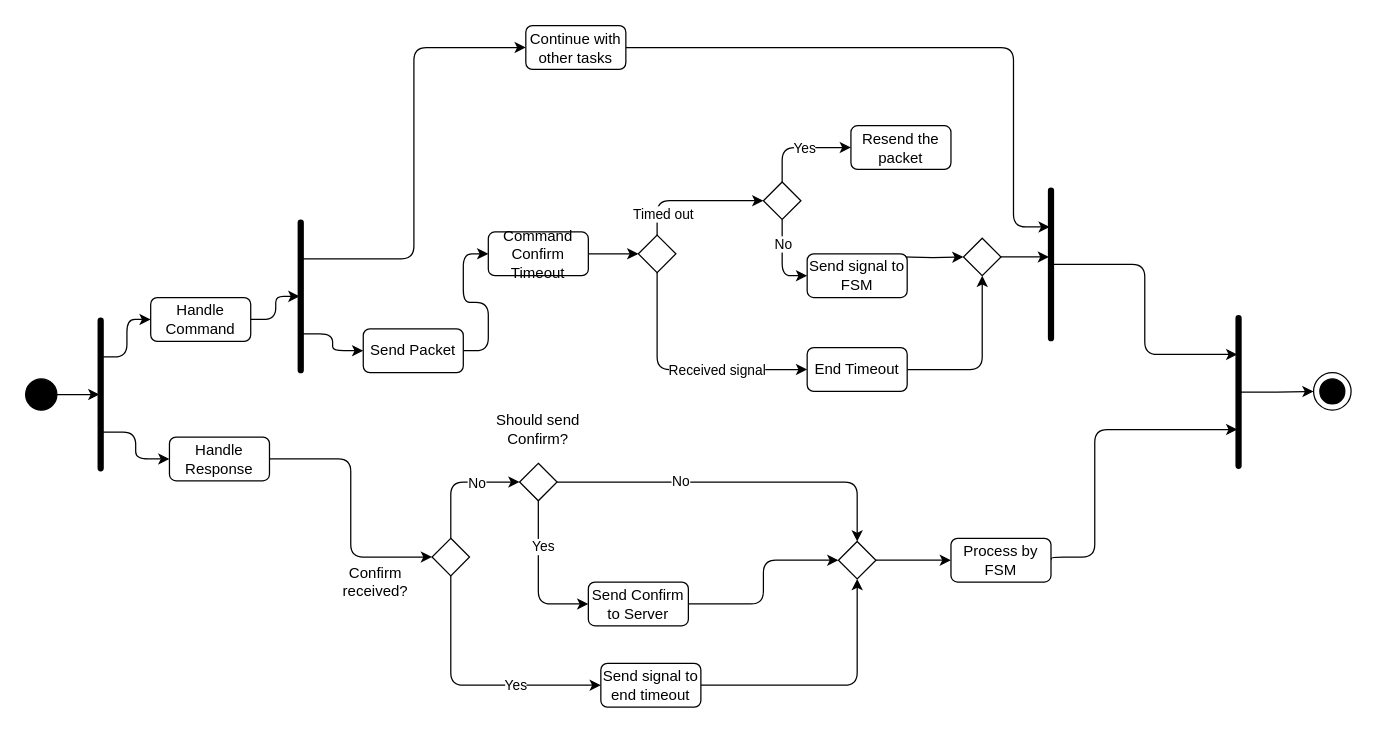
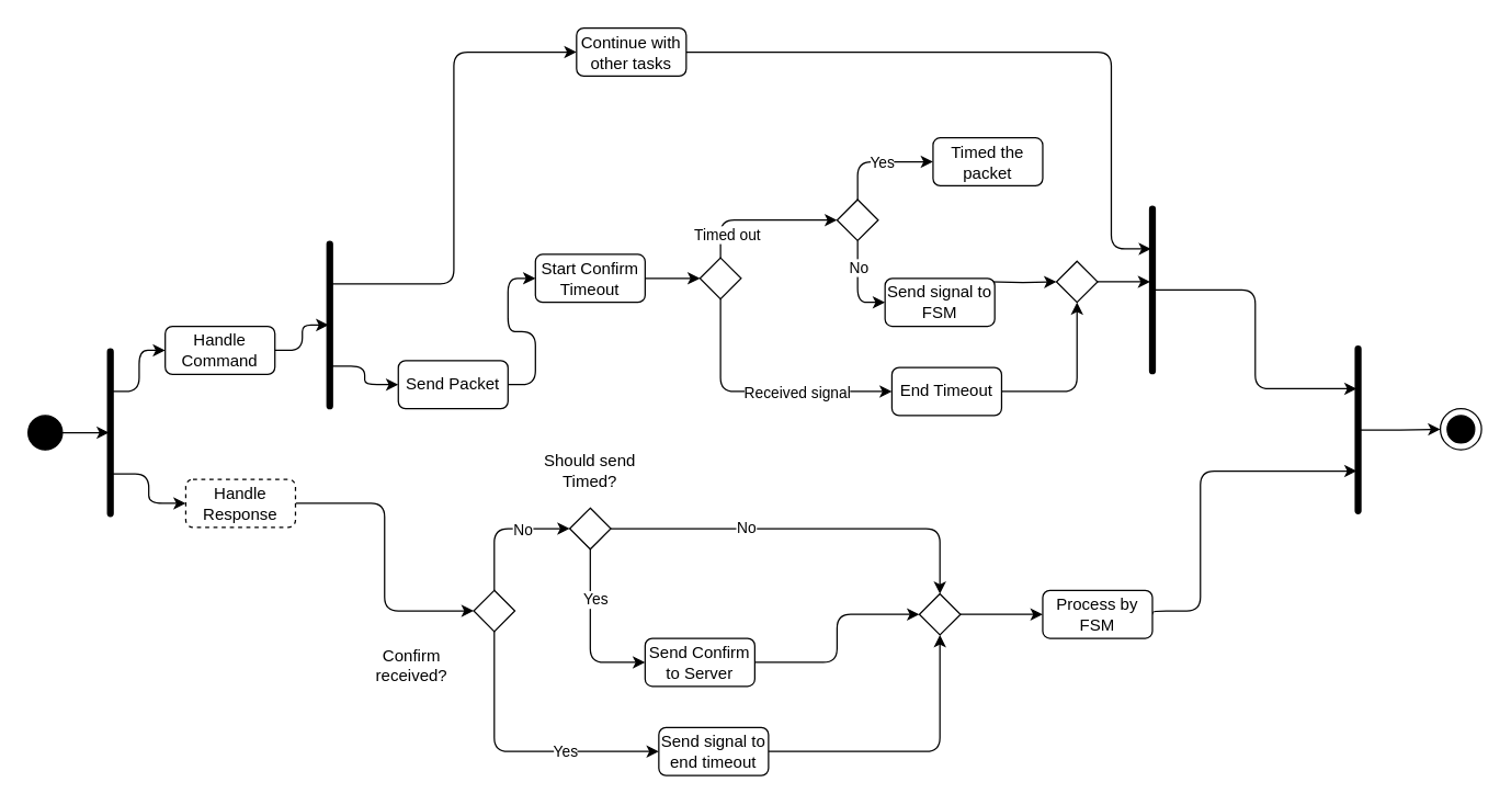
  <mxCell id="0" />
  <mxCell id="1" parent="0" />
  <mxCell id="2" style="edgeStyle=orthogonalEdgeStyle;rounded=1;orthogonalLoop=1;jettySize=auto;html=1;exitX=0.75;exitY=1;exitDx=0;exitDy=0;entryX=0;entryY=0.5;entryDx=0;entryDy=0;curved=0;" parent="1" source="4" target="5" edge="1"><mxGeometry relative="1" as="geometry" /></mxCell>
  <mxCell id="3" style="edgeStyle=orthogonalEdgeStyle;rounded=1;orthogonalLoop=1;jettySize=auto;html=1;exitX=0.25;exitY=1;exitDx=0;exitDy=0;entryX=0;entryY=0.5;entryDx=0;entryDy=0;curved=0;" parent="1" source="4" target="7" edge="1"><mxGeometry relative="1" as="geometry" /></mxCell>
  <mxCell id="4" value="" style="rounded=1;whiteSpace=wrap;html=1;fillColor=#000000;strokeWidth=3;perimeterSpacing=0;arcSize=50;rotation=-90;" parent="1" vertex="1"><mxGeometry x="20" y="314" width="120" height="2" as="geometry" /></mxCell>
  <mxCell id="5" value="Handle Command" style="rounded=1;whiteSpace=wrap;html=1;" parent="1" vertex="1"><mxGeometry x="120" y="237.5" width="80" height="35" as="geometry" /></mxCell>
  <mxCell id="6" style="edgeStyle=orthogonalEdgeStyle;rounded=1;orthogonalLoop=1;jettySize=auto;html=1;exitX=1;exitY=0.5;exitDx=0;exitDy=0;entryX=0;entryY=0.5;entryDx=0;entryDy=0;curved=0;" parent="1" source="7" target="20" edge="1"><mxGeometry relative="1" as="geometry"><mxPoint x="305" y="425" as="targetPoint" /><mxPoint x="255" y="366.5" as="sourcePoint" /></mxGeometry></mxCell>
- <mxCell id="7" value="Handle Response" style="rounded=1;whiteSpace=wrap;html=1;" parent="1" vertex="1"><mxGeometry x="135" y="349" width="80" height="35" as="geometry" /></mxCell>
+ <mxCell id="7" value="Handle Response" style="rounded=1;whiteSpace=wrap;html=1;dashed=1;" parent="1" vertex="1"><mxGeometry x="135" y="349" width="80" height="35" as="geometry" /></mxCell>
  <mxCell id="8" value="" style="ellipse;whiteSpace=wrap;html=1;aspect=fixed;" parent="1" vertex="1"><mxGeometry x="1050" y="297.5" width="30" height="30" as="geometry" /></mxCell>
  <mxCell id="9" value="" style="ellipse;whiteSpace=wrap;html=1;aspect=fixed;fillColor=#000000;" parent="1" vertex="1"><mxGeometry x="1055" y="302.5" width="20" height="20" as="geometry" /></mxCell>
  <mxCell id="10" style="edgeStyle=orthogonalEdgeStyle;rounded=0;orthogonalLoop=1;jettySize=auto;html=1;exitX=1;exitY=0.5;exitDx=0;exitDy=0;entryX=0.5;entryY=0;entryDx=0;entryDy=0;" parent="1" source="11" target="4" edge="1"><mxGeometry relative="1" as="geometry" /></mxCell>
  <mxCell id="11" value="" style="ellipse;whiteSpace=wrap;html=1;aspect=fixed;fillColor=#000000;" parent="1" vertex="1"><mxGeometry x="20" y="302.5" width="25" height="25" as="geometry" /></mxCell>
  <mxCell id="12" style="edgeStyle=orthogonalEdgeStyle;rounded=1;orthogonalLoop=1;jettySize=auto;html=1;exitX=1;exitY=0.5;exitDx=0;exitDy=0;entryX=0.5;entryY=0;entryDx=0;entryDy=0;curved=0;" parent="1" source="5" target="15" edge="1"><mxGeometry relative="1" as="geometry"><mxPoint x="320" y="220" as="sourcePoint" /></mxGeometry></mxCell>
  <mxCell id="13" style="edgeStyle=orthogonalEdgeStyle;rounded=1;orthogonalLoop=1;jettySize=auto;html=1;exitX=0.75;exitY=1;exitDx=0;exitDy=0;entryX=0;entryY=0.5;entryDx=0;entryDy=0;curved=0;" parent="1" source="15" target="33" edge="1"><mxGeometry relative="1" as="geometry"><mxPoint x="430" y="157.5" as="targetPoint" /></mxGeometry></mxCell>
  <mxCell id="14" style="edgeStyle=orthogonalEdgeStyle;rounded=1;orthogonalLoop=1;jettySize=auto;html=1;exitX=0.25;exitY=1;exitDx=0;exitDy=0;curved=0;" parent="1" source="15" target="46" edge="1"><mxGeometry relative="1" as="geometry"><mxPoint x="270" y="267" as="targetPoint" /></mxGeometry></mxCell>
  <mxCell id="15" value="" style="rounded=1;whiteSpace=wrap;html=1;fillColor=#000000;strokeWidth=3;perimeterSpacing=0;arcSize=50;rotation=-90;" parent="1" vertex="1"><mxGeometry x="180" y="235.5" width="120" height="2" as="geometry" /></mxCell>
  <mxCell id="16" style="edgeStyle=orthogonalEdgeStyle;rounded=1;orthogonalLoop=1;jettySize=auto;html=1;exitX=0.5;exitY=1;exitDx=0;exitDy=0;entryX=0;entryY=0.5;entryDx=0;entryDy=0;curved=0;" parent="1" source="20" target="23" edge="1"><mxGeometry relative="1" as="geometry" /></mxCell>
  <mxCell id="17" value="Yes" style="edgeLabel;html=1;align=center;verticalAlign=middle;resizable=0;points=[];" parent="16" vertex="1" connectable="0"><mxGeometry x="0.11" y="-4" relative="1" as="geometry"><mxPoint x="24" y="-4" as="offset" /></mxGeometry></mxCell>
  <mxCell id="18" style="edgeStyle=orthogonalEdgeStyle;rounded=1;orthogonalLoop=1;jettySize=auto;html=1;exitX=0.5;exitY=0;exitDx=0;exitDy=0;entryX=0;entryY=0.5;entryDx=0;entryDy=0;curved=0;" parent="1" source="20" target="53" edge="1"><mxGeometry relative="1" as="geometry"><mxPoint x="440" y="392.5" as="targetPoint" /></mxGeometry></mxCell>
  <mxCell id="19" value="No" style="edgeLabel;html=1;align=center;verticalAlign=middle;resizable=0;points=[];" parent="18" vertex="1" connectable="0"><mxGeometry x="-0.433" y="-3" relative="1" as="geometry"><mxPoint x="17" y="-17" as="offset" /></mxGeometry></mxCell>
  <mxCell id="20" value="" style="rhombus;whiteSpace=wrap;html=1;" parent="1" vertex="1"><mxGeometry x="345" y="430" width="30" height="30" as="geometry" /></mxCell>
- <mxCell id="21" value="Confirm received?" style="text;html=1;align=center;verticalAlign=middle;whiteSpace=wrap;rounded=0;" parent="1" vertex="1"><mxGeometry x="255" y="450" width="90" height="30" as="geometry" /></mxCell>
+ <mxCell id="21" value="Confirm received?" style="text;html=1;align=center;verticalAlign=middle;whiteSpace=wrap;rounded=0;" parent="1" vertex="1"><mxGeometry x="255" y="470" width="90" height="30" as="geometry" /></mxCell>
  <mxCell id="22" style="edgeStyle=orthogonalEdgeStyle;rounded=1;orthogonalLoop=1;jettySize=auto;html=1;exitX=1;exitY=0.5;exitDx=0;exitDy=0;entryX=0.5;entryY=1;entryDx=0;entryDy=0;curved=0;" parent="1" source="23" target="27" edge="1"><mxGeometry relative="1" as="geometry" /></mxCell>
  <mxCell id="23" value="Send signal to end timeout" style="rounded=1;whiteSpace=wrap;html=1;" parent="1" vertex="1"><mxGeometry x="480" y="530" width="80" height="35" as="geometry" /></mxCell>
  <mxCell id="24" style="edgeStyle=orthogonalEdgeStyle;rounded=1;orthogonalLoop=1;jettySize=auto;html=1;exitX=1;exitY=0.5;exitDx=0;exitDy=0;entryX=0.25;entryY=0;entryDx=0;entryDy=0;curved=0;" parent="1" source="25" target="31" edge="1"><mxGeometry relative="1" as="geometry"><mxPoint x="950" y="360" as="targetPoint" /><Array as="points"><mxPoint x="875" y="445" /><mxPoint x="875" y="343" /></Array></mxGeometry></mxCell>
  <mxCell id="25" value="Process by FSM" style="rounded=1;whiteSpace=wrap;html=1;" parent="1" vertex="1"><mxGeometry x="760" y="430" width="80" height="35" as="geometry" /></mxCell>
  <mxCell id="26" style="edgeStyle=orthogonalEdgeStyle;rounded=0;orthogonalLoop=1;jettySize=auto;html=1;exitX=1;exitY=0.5;exitDx=0;exitDy=0;entryX=0;entryY=0.5;entryDx=0;entryDy=0;" parent="1" source="27" target="25" edge="1"><mxGeometry relative="1" as="geometry"><mxPoint x="570" y="445" as="targetPoint" /></mxGeometry></mxCell>
  <mxCell id="27" value="" style="rhombus;whiteSpace=wrap;html=1;" parent="1" vertex="1"><mxGeometry x="670" y="432.5" width="30" height="30" as="geometry" /></mxCell>
  <mxCell id="28" style="edgeStyle=orthogonalEdgeStyle;rounded=1;orthogonalLoop=1;jettySize=auto;html=1;exitX=0.5;exitY=1;exitDx=0;exitDy=0;entryX=0.75;entryY=0;entryDx=0;entryDy=0;curved=0;" parent="1" source="29" target="31" edge="1"><mxGeometry relative="1" as="geometry"><mxPoint x="910" y="273" as="targetPoint" /></mxGeometry></mxCell>
  <mxCell id="29" value="" style="rounded=1;whiteSpace=wrap;html=1;fillColor=#000000;strokeWidth=3;perimeterSpacing=0;arcSize=50;rotation=-90;" parent="1" vertex="1"><mxGeometry x="780" y="210" width="120" height="2" as="geometry" /></mxCell>
  <mxCell id="30" style="edgeStyle=orthogonalEdgeStyle;rounded=0;orthogonalLoop=1;jettySize=auto;html=1;exitX=0.5;exitY=1;exitDx=0;exitDy=0;entryX=0;entryY=0.5;entryDx=0;entryDy=0;" parent="1" source="31" target="8" edge="1"><mxGeometry relative="1" as="geometry" /></mxCell>
  <mxCell id="31" value="" style="rounded=1;whiteSpace=wrap;html=1;fillColor=#000000;strokeWidth=3;perimeterSpacing=0;arcSize=50;rotation=-90;" parent="1" vertex="1"><mxGeometry x="930" y="312" width="120" height="2" as="geometry" /></mxCell>
  <mxCell id="32" style="edgeStyle=orthogonalEdgeStyle;rounded=1;orthogonalLoop=1;jettySize=auto;html=1;entryX=0.75;entryY=0;entryDx=0;entryDy=0;exitX=1;exitY=0.5;exitDx=0;exitDy=0;curved=0;" parent="1" source="33" target="29" edge="1"><mxGeometry relative="1" as="geometry"><Array as="points"><mxPoint x="810" y="38" /><mxPoint x="810" y="181" /></Array></mxGeometry></mxCell>
  <mxCell id="33" value="Continue with other tasks" style="rounded=1;whiteSpace=wrap;html=1;" parent="1" vertex="1"><mxGeometry x="420" y="20" width="80" height="35" as="geometry" /></mxCell>
  <mxCell id="34" style="edgeStyle=orthogonalEdgeStyle;rounded=1;orthogonalLoop=1;jettySize=auto;html=1;entryX=0.5;entryY=0;entryDx=0;entryDy=0;curved=0;exitX=1;exitY=0.5;exitDx=0;exitDy=0;" parent="1" source="53" target="27" edge="1"><mxGeometry relative="1" as="geometry"><mxPoint x="520" y="392.5" as="sourcePoint" /></mxGeometry></mxCell>
  <mxCell id="35" value="No" style="edgeLabel;html=1;align=center;verticalAlign=middle;resizable=0;points=[];" parent="34" vertex="1" connectable="0"><mxGeometry x="-0.317" y="1" relative="1" as="geometry"><mxPoint as="offset" /></mxGeometry></mxCell>
  <mxCell id="36" style="edgeStyle=orthogonalEdgeStyle;rounded=0;orthogonalLoop=1;jettySize=auto;html=1;exitX=1;exitY=0.5;exitDx=0;exitDy=0;entryX=0;entryY=0.5;entryDx=0;entryDy=0;" parent="1" source="37" target="42" edge="1"><mxGeometry relative="1" as="geometry" /></mxCell>
- <mxCell id="37" value="Command Confirm Timeout" style="rounded=1;whiteSpace=wrap;html=1;" parent="1" vertex="1"><mxGeometry x="390" y="185" width="80" height="35" as="geometry" /></mxCell>
+ <mxCell id="37" value="Start Confirm Timeout" style="rounded=1;whiteSpace=wrap;html=1;" parent="1" vertex="1"><mxGeometry x="390" y="185" width="80" height="35" as="geometry" /></mxCell>
  <mxCell id="38" style="edgeStyle=orthogonalEdgeStyle;rounded=1;orthogonalLoop=1;jettySize=auto;html=1;exitX=0.5;exitY=0;exitDx=0;exitDy=0;entryX=0;entryY=0.5;entryDx=0;entryDy=0;curved=0;" parent="1" source="42" target="59" edge="1"><mxGeometry relative="1" as="geometry"><mxPoint x="560" y="120" as="targetPoint" /><Array as="points"><mxPoint x="525" y="160" /><mxPoint x="597" y="160" /></Array></mxGeometry></mxCell>
  <mxCell id="39" value="Timed out" style="edgeLabel;html=1;align=center;verticalAlign=middle;resizable=0;points=[];" parent="38" vertex="1" connectable="0"><mxGeometry x="0.25" y="2" relative="1" as="geometry"><mxPoint x="-38" y="12" as="offset" /></mxGeometry></mxCell>
  <mxCell id="40" style="edgeStyle=orthogonalEdgeStyle;rounded=1;orthogonalLoop=1;jettySize=auto;html=1;exitX=0.5;exitY=1;exitDx=0;exitDy=0;entryX=0;entryY=0.5;entryDx=0;entryDy=0;curved=0;" parent="1" source="42" target="48" edge="1"><mxGeometry relative="1" as="geometry" /></mxCell>
  <mxCell id="41" value="Received signal" style="edgeLabel;html=1;align=center;verticalAlign=middle;resizable=0;points=[];" parent="40" vertex="1" connectable="0"><mxGeometry x="-0.017" y="-1" relative="1" as="geometry"><mxPoint x="28" y="-1" as="offset" /></mxGeometry></mxCell>
  <mxCell id="42" value="" style="rhombus;whiteSpace=wrap;html=1;" parent="1" vertex="1"><mxGeometry x="510" y="187.5" width="30" height="30" as="geometry" /></mxCell>
- <mxCell id="43" value="Resend the packet" style="rounded=1;whiteSpace=wrap;html=1;" parent="1" vertex="1"><mxGeometry x="680" y="100" width="80" height="35" as="geometry" /></mxCell>
+ <mxCell id="43" value="Timed the packet" style="rounded=1;whiteSpace=wrap;html=1;" parent="1" vertex="1"><mxGeometry x="680" y="100" width="80" height="35" as="geometry" /></mxCell>
  <mxCell id="44" style="edgeStyle=orthogonalEdgeStyle;rounded=0;orthogonalLoop=1;jettySize=auto;html=1;exitX=1;exitY=0.5;exitDx=0;exitDy=0;entryX=0;entryY=0.5;entryDx=0;entryDy=0;" parent="1" target="60" edge="1"><mxGeometry relative="1" as="geometry"><mxPoint x="720" y="205" as="sourcePoint" /></mxGeometry></mxCell>
  <mxCell id="45" style="edgeStyle=orthogonalEdgeStyle;rounded=1;orthogonalLoop=1;jettySize=auto;html=1;entryX=0;entryY=0.5;entryDx=0;entryDy=0;curved=0;" parent="1" source="46" target="37" edge="1"><mxGeometry relative="1" as="geometry" /></mxCell>
  <mxCell id="46" value="Send Packet" style="rounded=1;whiteSpace=wrap;html=1;" parent="1" vertex="1"><mxGeometry x="290" y="262.5" width="80" height="35" as="geometry" /></mxCell>
  <mxCell id="47" style="edgeStyle=orthogonalEdgeStyle;rounded=1;orthogonalLoop=1;jettySize=auto;html=1;exitX=1;exitY=0.5;exitDx=0;exitDy=0;entryX=0.5;entryY=1;entryDx=0;entryDy=0;curved=0;" parent="1" source="48" target="60" edge="1"><mxGeometry relative="1" as="geometry" /></mxCell>
- <mxCell id="48" value="End Timeout" style="rounded=1;whiteSpace=wrap;html=1;" parent="1" vertex="1"><mxGeometry x="645" y="277.5" width="80" height="35" as="geometry" /></mxCell>
+ <mxCell id="48" value="End Timeout" style="rounded=1;whiteSpace=wrap;html=1;" parent="1" vertex="1"><mxGeometry x="650" y="267.5" width="80" height="35" as="geometry" /></mxCell>
  <mxCell id="49" style="edgeStyle=orthogonalEdgeStyle;rounded=1;orthogonalLoop=1;jettySize=auto;html=1;exitX=1;exitY=0.5;exitDx=0;exitDy=0;entryX=0;entryY=0.5;entryDx=0;entryDy=0;curved=0;" parent="1" source="50" target="27" edge="1"><mxGeometry relative="1" as="geometry" /></mxCell>
  <mxCell id="50" value="Send Confirm to Server" style="rounded=1;whiteSpace=wrap;html=1;" parent="1" vertex="1"><mxGeometry x="470" y="465" width="80" height="35" as="geometry" /></mxCell>
  <mxCell id="51" style="edgeStyle=orthogonalEdgeStyle;rounded=1;orthogonalLoop=1;jettySize=auto;html=1;exitX=0.5;exitY=1;exitDx=0;exitDy=0;entryX=0;entryY=0.5;entryDx=0;entryDy=0;curved=0;" parent="1" source="53" target="50" edge="1"><mxGeometry relative="1" as="geometry" /></mxCell>
  <mxCell id="52" value="Yes" style="edgeLabel;html=1;align=center;verticalAlign=middle;resizable=0;points=[];" parent="51" vertex="1" connectable="0"><mxGeometry x="-0.415" y="3" relative="1" as="geometry"><mxPoint as="offset" /></mxGeometry></mxCell>
  <mxCell id="53" value="" style="rhombus;whiteSpace=wrap;html=1;" parent="1" vertex="1"><mxGeometry x="415" y="370" width="30" height="30" as="geometry" /></mxCell>
- <mxCell id="54" value="Should send Confirm?" style="text;html=1;align=center;verticalAlign=middle;whiteSpace=wrap;rounded=0;" parent="1" vertex="1"><mxGeometry x="385" y="327.5" width="90" height="30" as="geometry" /></mxCell>
+ <mxCell id="54" value="Should send Timed?" style="text;html=1;align=center;verticalAlign=middle;whiteSpace=wrap;rounded=0;" parent="1" vertex="1"><mxGeometry x="385" y="327.5" width="90" height="30" as="geometry" /></mxCell>
  <mxCell id="55" style="edgeStyle=orthogonalEdgeStyle;rounded=1;orthogonalLoop=1;jettySize=auto;html=1;exitX=0.5;exitY=1;exitDx=0;exitDy=0;entryX=0;entryY=0.5;entryDx=0;entryDy=0;curved=0;" parent="1" source="59" target="62" edge="1"><mxGeometry relative="1" as="geometry"><mxPoint x="630" y="205" as="targetPoint" /></mxGeometry></mxCell>
  <mxCell id="56" value="No" style="edgeLabel;html=1;align=center;verticalAlign=middle;resizable=0;points=[];" parent="55" vertex="1" connectable="0"><mxGeometry x="-0.427" relative="1" as="geometry"><mxPoint as="offset" /></mxGeometry></mxCell>
  <mxCell id="57" style="edgeStyle=orthogonalEdgeStyle;rounded=1;orthogonalLoop=1;jettySize=auto;html=1;exitX=0.5;exitY=0;exitDx=0;exitDy=0;entryX=0;entryY=0.5;entryDx=0;entryDy=0;curved=0;" parent="1" source="59" target="43" edge="1"><mxGeometry relative="1" as="geometry" /></mxCell>
  <mxCell id="58" value="Yes" style="edgeLabel;html=1;align=center;verticalAlign=middle;resizable=0;points=[];" parent="57" vertex="1" connectable="0"><mxGeometry x="-0.141" y="-1" relative="1" as="geometry"><mxPoint x="10" y="-1" as="offset" /></mxGeometry></mxCell>
  <mxCell id="59" value="" style="rhombus;whiteSpace=wrap;html=1;" parent="1" vertex="1"><mxGeometry x="610" y="145" width="30" height="30" as="geometry" /></mxCell>
  <mxCell id="60" value="" style="rhombus;whiteSpace=wrap;html=1;" parent="1" vertex="1"><mxGeometry x="770" y="190" width="30" height="30" as="geometry" /></mxCell>
  <mxCell id="61" style="edgeStyle=orthogonalEdgeStyle;rounded=0;orthogonalLoop=1;jettySize=auto;html=1;exitX=1;exitY=0.5;exitDx=0;exitDy=0;entryX=0.557;entryY=-0.3;entryDx=0;entryDy=0;entryPerimeter=0;" parent="1" source="60" target="29" edge="1"><mxGeometry relative="1" as="geometry" /></mxCell>
  <mxCell id="62" value="Send signal to FSM" style="rounded=1;whiteSpace=wrap;html=1;" parent="1" vertex="1"><mxGeometry x="645" y="202.5" width="80" height="35" as="geometry" /></mxCell>
